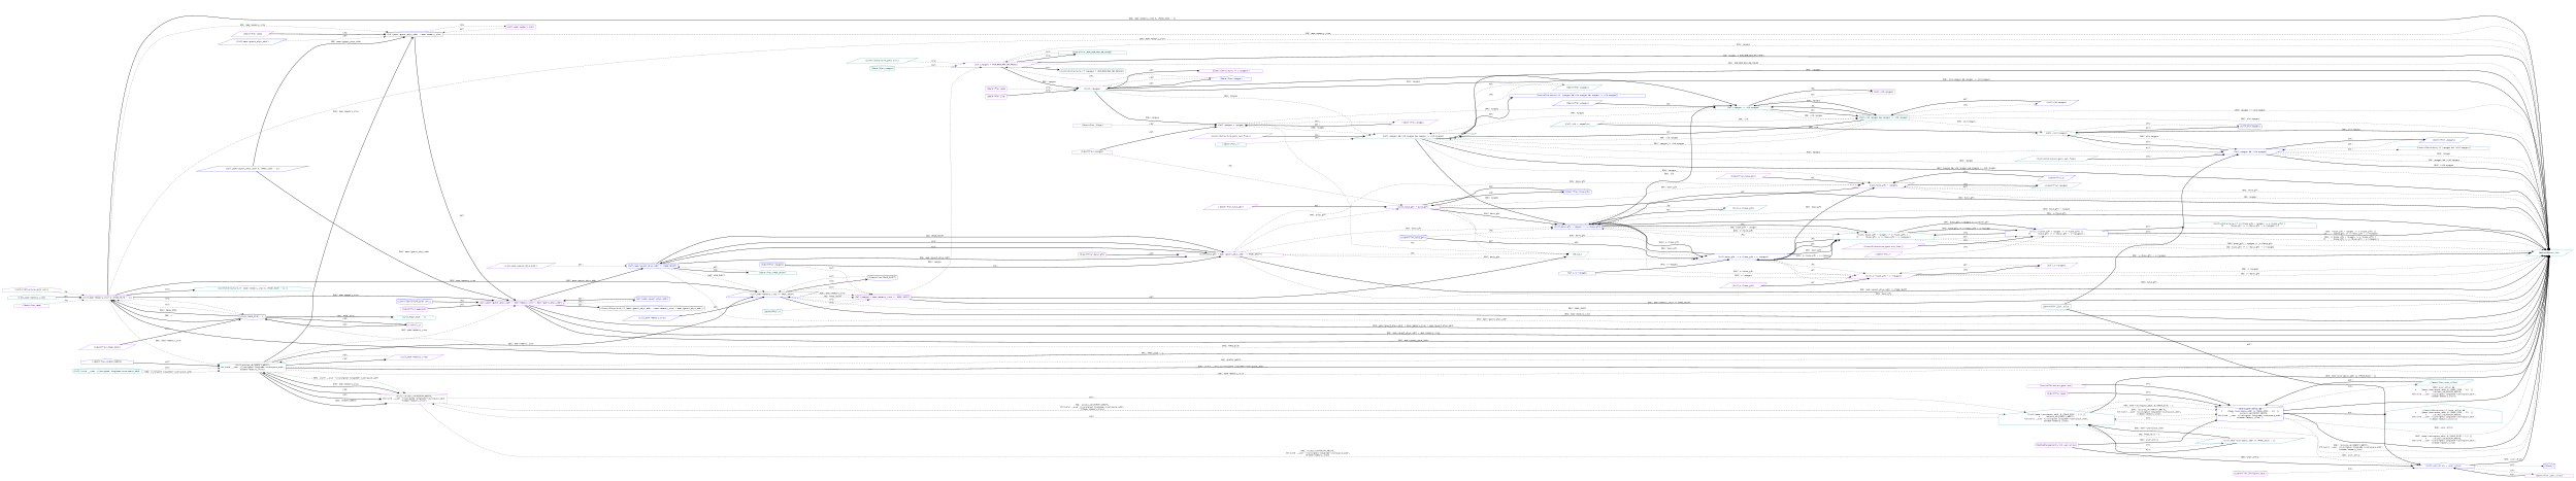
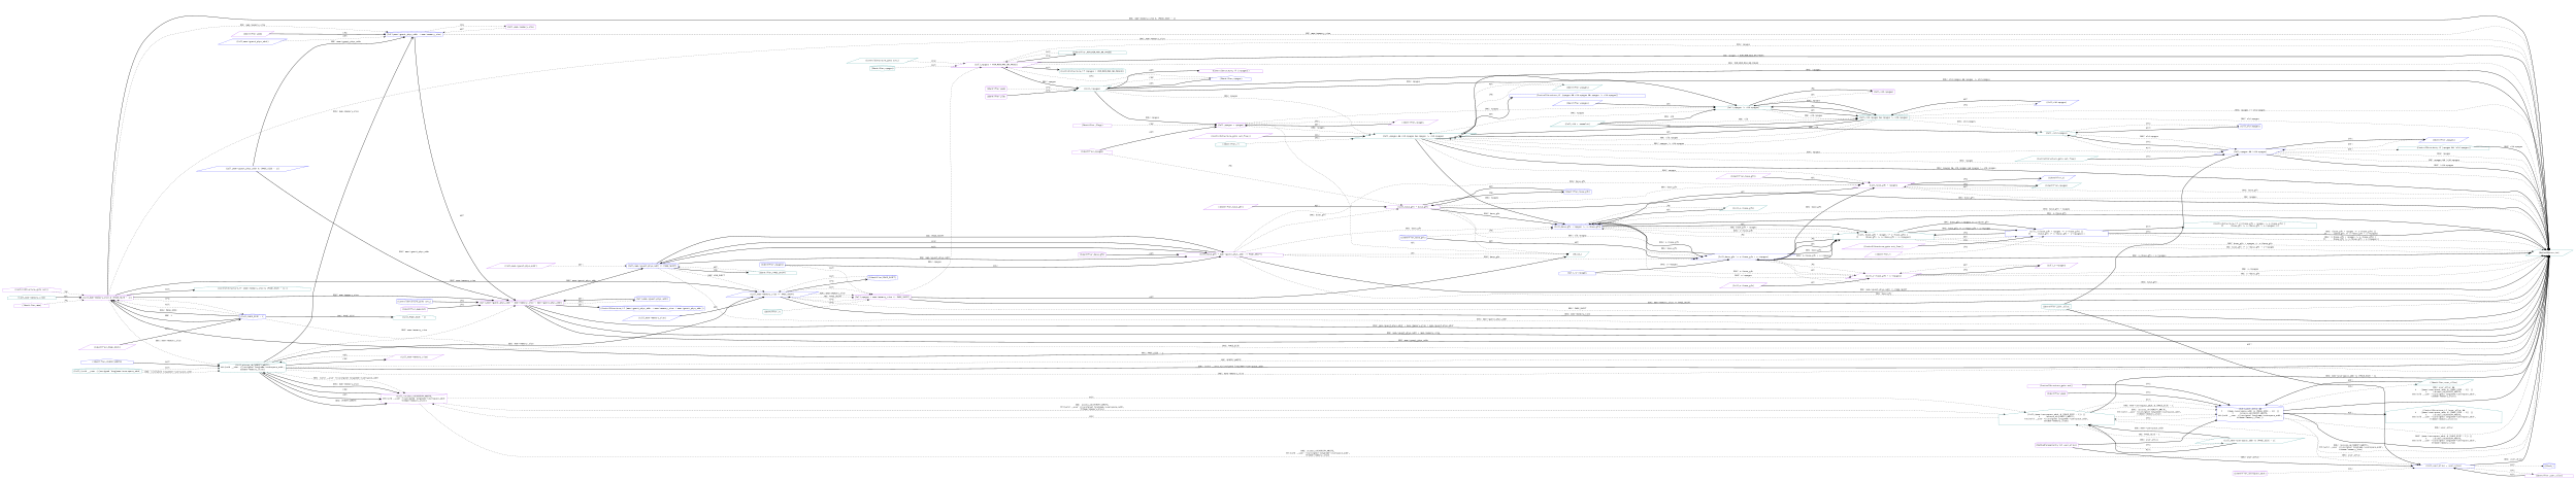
  digraph {
    fontname="Source Code Pro"
    rankdir=LR
    node [color=purple fontname="Source Code Pro" shape=parallelogram]
    edge [arrowhead=diamond fontname="Source Code Pro" style=bold]
    n1 [label="(Call,mem->memory_size & (PAGE_SIZE - 1))" shape=cylinder]
    n2 [color=blue label="(Call,PAGE_SIZE - 1)" shape=cylinder]
    n3 [color=teal label="(Call,access_ok(VERIFY_WRITE,\n\t\t\t(void __user *)(unsigned long)mem->userspace_addr,\n\t\t\tmem->memory_size))" shape=cylinder]
    n4 [label="(Call,mem->guest_phys_addr + mem->memory_size < mem->guest_phys_addr)" shape=cylinder]
    n5 [color=blue label="(Call,mem->memory_size >> PAGE_SHIFT)"]
    n6 [color=blue label="(Call,mem->guest_phys_addr + mem->memory_size)" shape=cylinder]
    n7 [color=teal label="(MethodReturn,int)"]
    n8 [color=teal label="(ControlStructure,if (mem->memory_size & (PAGE_SIZE - 1)))" shape=house]
    n9 [color=teal label="(Call,PAGE_SIZE - 1)" shape=house]
-   n10 [label="(Literal,1)" shape=cylinder]
    n11 [label="(Call,!access_ok(VERIFY_WRITE,\n\t\t\t(void __user *)(unsigned long)mem->userspace_addr,\n\t\t\tmem->memory_size))" shape=cylinder]
    n12 [label="(Call,mem->memory_size)"]
    n13 [color=blue label="(Call,mem->guest_phys_addr >> PAGE_SHIFT)" shape=cylinder]
    n14 [color=blue label="(Call,mem->guest_phys_addr)" shape=cylinder]
    n15 [color=blue label="(ControlStructure,if (mem->guest_phys_addr + mem->memory_size < mem->guest_phys_addr))" shape=cylinder]
    n16 [label="(Call,npages = mem->memory_size >> PAGE_SHIFT)" shape=cylinder]
    n17 [color=blue label="(Identifier,PAGE_SHIFT)" shape=cylinder]
    n18 [label="(Call,mem->memory_size)" shape=cylinder]
    n19 [color=teal label="(Call,(mem->userspace_addr & (PAGE_SIZE - 1)) ||\n\t     !access_ok(VERIFY_WRITE,\n\t\t\t(void __user *)(unsigned long)mem->userspace_addr,\n\t\t\tmem->memory_size))" shape=house]
    n20 [color=blue label="(Call,user_alloc &&\n\t    ((mem->userspace_addr & (PAGE_SIZE - 1)) ||\n\t     !access_ok(VERIFY_WRITE,\n\t\t\t(void __user *)(unsigned long)mem->userspace_addr,\n\t\t\tmem->memory_size)))" shape=cylinder]
    n21 [color=teal label="(Call,mem->userspace_addr & (PAGE_SIZE - 1))"]
    n22 [color=blue label="(Call,user_alloc = user_alloc)" shape=house]
    n23 [color=teal label="(ControlStructure,if (user_alloc &&\n\t    ((mem->userspace_addr & (PAGE_SIZE - 1)) ||\n\t     !access_ok(VERIFY_WRITE,\n\t\t\t(void __user *)(unsigned long)mem->userspace_addr,\n\t\t\tmem->memory_size))))" shape=house]
    n24 [color=teal label="(Identifier,user_alloc)"]
    n25 [label="(Identifier,user_alloc)" shape=house]
    n26 [color=blue label="(Block,)" shape=cylinder]
    n27 [label="(Call,base_gfn = mem->guest_phys_addr >> PAGE_SHIFT)" shape=house]
    n28 [color=teal label="(Identifier,PAGE_SHIFT)" shape=house]
    n29 [label="(Call,base_gfn = base_gfn)" shape=house]
    n30 [color=blue label="(Call,base_gfn + npages <= s->base_gfn)" shape=cylinder]
    n31 [color=blue label="(Call,base_gfn >= s->base_gfn + s->npages)"]
    n32 [label="(Call,base_gfn + npages)"]
    n33 [color=teal label="(Block,)"]
    n34 [color=blue label="(Identifier,base_gfn)" shape=cylinder]
    n35 [color=teal label="(Call,(base_gfn + npages <= s->base_gfn) ||\n\t\t      (base_gfn >= s->base_gfn + s->npages))" shape=house]
    n36 [label="(Call,s->base_gfn + s->npages)"]
    n37 [color=teal label="(Call,s->base_gfn)"]
    n38 [color=teal label="(Identifier,npages)"]
    n39 [color=blue label="(Call,!((base_gfn + npages <= s->base_gfn) ||\n\t\t      (base_gfn >= s->base_gfn + s->npages)))" shape=house]
    n40 [label="(Call,s->npages)"]
    n41 [color=teal label="(ControlStructure,if (!((base_gfn + npages <= s->base_gfn) ||\n\t\t      (base_gfn >= s->base_gfn + s->npages))))" shape=house]
    n42 [label="(Call,npages > KVM_MEM_MAX_NR_PAGES)"]
    n43 [color=teal label="(Call,!npages)"]
    n44 [color=teal label="(ControlStructure,if (npages > KVM_MEM_MAX_NR_PAGES))" shape=cylinder]
    n45 [color=teal label="(Identifier,KVM_MEM_MAX_NR_PAGES)" shape=house]
    n46 [label="(Call,npages = npages)" shape=cylinder]
    n47 [color=teal label="(Call,npages && old.npages && npages != old.npages)"]
    n48 [color=teal label="(Call,npages != old.npages)" shape=house]
    n49 [label="(ControlStructure,if (!npages))" shape=house]
    n50 [color=blue label="(Identifier,npages)" shape=house]
    n51 [label="(Identifier,npages)"]
    n52 [color=blue label="(Call,npages && !old.npages)"]
    n53 [color=teal label="(Call,old.npages && npages != old.npages)" shape=cylinder]
    n54 [color=teal label="(Identifier,npages)"]
    n55 [color=blue label="(ControlStructure,if (npages && old.npages && npages != old.npages))" shape=house]
    n56 [label="(Call,old.npages)" shape=cylinder]
    n57 [color=teal label="(Call,!old.npages)" shape=house]
    n58 [color=teal label="(ControlStructure,if (npages && !old.npages))" shape=house]
    n59 [color=blue label="(Identifier,npages)"]
    n60 [color=blue label="(Call,old.npages)"]
    n61 [color=blue label="(Call,old.npages)" shape=cylinder]
    n62 [label="(Identifier,mem)"]
    n63 [color=teal label="(Identifier,r)" shape=cylinder]
    n64 [color=blue label="(Identifier,s)"]
    n65 [label="(Identifier,base_gfn)"]
    n66 [label="(Identifier,i)"]
    n67 [color=blue label="(Identifier,base_gfn)" shape=cylinder]
    n68 [label="(ControlStructure,goto out_free;)"]
    n69 [label="(Call,s->base_gfn)"]
    n70 [color=teal label="(Call,old = *memslot)"]
    n71 [color=blue label="(Identifier,npages)" shape=cylinder]
    n72 [label="(Identifier,base_gfn)" shape=cylinder]
    n73 [label="(Identifier,userspace_addr)" shape=cylinder]
    n74 [color=blue label="(Identifier,npages)"]
    n75 [label="(Identifier,npages)" shape=house]
    n76 [color=blue label="(Call,mem->memory_size)"]
    n77 [label="(Identifier,mem)" shape=cylinder]
    n78 [color=blue label="(Call,mem->guest_phys_addr)"]
    n79 [color=blue label="(ControlStructure,goto out;)" shape=cylinder]
    n80 [color=blue label="(Call,mem->guest_phys_addr & (PAGE_SIZE - 1))"]
    n81 [label="(Identifier,PAGE_SIZE)"]
    n82 [label="(Identifier,old)" shape=cylinder]
    n83 [color=teal label="(Identifier,r)" shape=house]
    n84 [color=teal label="(ControlStructure,goto out;)"]
    n85 [label="(ControlStructure,goto out;)" shape=house]
    n86 [color=teal label="(Identifier,user_alloc)" shape=cylinder]
    n87 [label="(Call,mem->guest_phys_addr)"]
    n88 [label="(ControlStructure,goto out_free;)"]
    n89 [color=blue label="(Call,!s->npages)" shape=house]
    n90 [color=teal label="(ControlStructure,goto out_free;)"]
    n91 [label="(ControlStructure,goto out;)" shape=house]
    n92 [color=teal label="(Call,(void __user *)(unsigned long)mem->userspace_addr)" shape=cylinder]
    n93 [label="(Identifier,base_gfn)"]
    n94 [color=teal label="(Call,mem->memory_size)" shape=house]
    n95 [label="(Identifier,flags)" shape=house]
    n96 [label="(Identifier,memslot)" shape=cylinder]
    n97 [color=teal label="(Identifier,npages)" shape=cylinder]
    n98 [label="(MethodParameterIn,int user_alloc)" shape=cylinder]
    n99 [label="(Identifier,mem)" shape=cylinder]
    n100 [label="(Identifier,mem)" shape=house]
    n101 [color=blue label="(Identifier,VERIFY_WRITE)" shape=house]
    n1 -> n2 [arrowhead=vee label="CFG: " style=dashed]
    n1 -> n3 [label="DDG: mem->memory_size" style=dashed]
    n1 -> n4 [label="DDG: mem->memory_size"]
    n1 -> n5 [label="DDG: mem->memory_size"]
    n1 -> n6 [label="DDG: mem->memory_size" style=dashed]
    n1 -> n7 [label="DDG: PAGE_SIZE - 1"]
    n1 -> n7 [arrowhead=vee label="DDG: mem->memory_size & (PAGE_SIZE - 1)"]
    n1 -> n7 [arrowhead=vee label="DDG: mem->memory_size" style=dashed]
    n1 -> n8 [label="AST: "]
    n2 -> n1 [arrowhead=vee label="AST: " style=dashed]
    n2 -> n1 [arrowhead=vee label="DDG: PAGE_SIZE"]
    n2 -> n1 [arrowhead=vee label="DDG: 1"]
    n2 -> n7 [arrowhead=vee label="DDG: PAGE_SIZE" style=dashed]
    n2 -> n9 [arrowhead=vee label="DDG: PAGE_SIZE"]
-   n2 -> n10 [label="CFG: "]
    n3 -> n4 [label="DDG: mem->memory_size" style=dashed]
    n3 -> n5 [label="DDG: mem->memory_size"]
    n3 -> n6 [arrowhead=vee label="DDG: mem->memory_size"]
    n3 -> n7 [arrowhead=vee label="DDG: VERIFY_WRITE" style=dashed]
    n3 -> n7 [label="DDG: (void __user *)(unsigned long)mem->userspace_addr"]
    n3 -> n7 [arrowhead=vee label="DDG: mem->memory_size" style=dashed]
    n3 -> n11 [arrowhead=vee label="AST: "]
    n3 -> n11 [arrowhead=vee label="DDG: VERIFY_WRITE"]
    n3 -> n11 [label="DDG: (void __user *)(unsigned long)mem->userspace_addr" style=dashed]
    n3 -> n11 [label="DDG: mem->memory_size"]
    n3 -> n12 [arrowhead=vee label="CFG: "]
    n4 -> n7 [arrowhead=vee label="DDG: mem->guest_phys_addr + mem->memory_size < mem->guest_phys_addr"]
    n4 -> n7 [label="DDG: mem->guest_phys_addr + mem->memory_size"]
    n4 -> n7 [arrowhead=vee label="DDG: mem->guest_phys_addr"]
    n4 -> n13 [label="DDG: mem->guest_phys_addr"]
    n4 -> n14 [label="CFG: " style=dashed]
    n4 -> n15 [label="AST: "]
    n5 -> n7 [label="DDG: mem->memory_size"]
    n5 -> n7 [label="DDG: PAGE_SHIFT" style=dashed]
    n5 -> n16 [arrowhead=vee label="AST: " style=dashed]
    n5 -> n16 [arrowhead=vee label="DDG: mem->memory_size" style=dashed]
    n5 -> n16 [label="DDG: PAGE_SHIFT" style=dashed]
    n5 -> n17 [arrowhead=vee label="CFG: "]
    n6 -> n4 [label="AST: "]
    n6 -> n7 [arrowhead=vee label="DDG: mem->memory_size" style=dashed]
    n6 -> n18 [arrowhead=vee label="CFG: " style=dashed]
-   n10 -> n2 [label="AST: "]
    n11 -> n3 [label="CFG: "]
    n11 -> n7 [label="DDG: access_ok(VERIFY_WRITE,\n\t\t\t(void __user *)(unsigned long)mem->userspace_addr,\n\t\t\tmem->memory_size)" style=dashed]
    n11 -> n19 [label="AST: " style=dashed]
    n11 -> n19 [arrowhead=vee label="DDG: access_ok(VERIFY_WRITE,\n\t\t\t(void __user *)(unsigned long)mem->userspace_addr,\n\t\t\tmem->memory_size)" style=dashed]
    n12 -> n3 [label="AST: " style=dashed]
    n13 -> n5 [label="DDG: KVM_SHIFT" style=dashed]
    n13 -> n7 [label="DDG: mem->guest_phys_addr" style=dashed]
    n13 -> n27 [label="AST: "]
    n13 -> n27 [label="DDG: mem->guest_phys_addr"]
    n13 -> n27 [label="DDG: PAGE_SHIFT"]
    n13 -> n28 [arrowhead=vee label="CFG: "]
    n14 -> n4 [arrowhead=vee label="AST: "]
    n16 -> n5 [label="CFG: " style=dashed]
    n16 -> n7 [label="DDG: mem->memory_size >> PAGE_SHIFT"]
    n16 -> n33 [arrowhead=vee label="AST: "]
    n16 -> n42 [arrowhead=vee label="DDG: npages" style=dashed]
    n17 -> n5 [arrowhead=vee label="AST: " style=dashed]
    n18 -> n6 [arrowhead=vee label="AST: " style=dashed]
    n19 -> n7 [label="DDG: !access_ok(VERIFY_WRITE,\n\t\t\t(void __user *)(unsigned long)mem->userspace_addr,\n\t\t\tmem->memory_size)" style=dashed]
    n19 -> n7 [arrowhead=vee label="DDG: mem->userspace_addr & (PAGE_SIZE - 1)"]
    n19 -> n11 [label="CFG: " style=dashed]
    n19 -> n20 [label="AST: " style=dashed]
    n19 -> n20 [arrowhead=vee label="DDG: mem->userspace_addr & (PAGE_SIZE - 1)" style=dashed]
    n19 -> n20 [label="DDG: !access_ok(VERIFY_WRITE,\n\t\t\t(void __user *)(unsigned long)mem->userspace_addr,\n\t\t\tmem->memory_size)" style=dashed]
    n19 -> n21 [arrowhead=vee label="CFG: " style=dashed]
    n20 -> n7 [arrowhead=vee label="DDG: user_alloc &&\n\t    ((mem->userspace_addr & (PAGE_SIZE - 1)) ||\n\t     !access_ok(VERIFY_WRITE,\n\t\t\t(void __user *)(unsigned long)mem->userspace_addr,\n\t\t\tmem->memory_size))"]
    n20 -> n7 [arrowhead=vee label="DDG: user_alloc" style=dashed]
    n20 -> n7 [label="DDG: (mem->userspace_addr & (PAGE_SIZE - 1)) ||\n\t     !access_ok(VERIFY_WRITE,\n\t\t\t(void __user *)(unsigned long)mem->userspace_addr,\n\t\t\tmem->memory_size)"]
    n20 -> n19 [arrowhead=vee label="CFG: " style=dashed]
    n20 -> n22 [arrowhead=vee label="DDG: user_alloc" style=dashed]
    n20 -> n23 [arrowhead=vee label="AST: "]
    n20 -> n24 [arrowhead=vee label="CFG: " style=dashed]
    n21 -> n19 [arrowhead=vee label="AST: "]
    n21 -> n19 [arrowhead=vee label="DDG: mem->userspace_addr"]
    n21 -> n19 [label="DDG: PAGE_SIZE - 1" style=dashed]
    n22 -> n7 [label="DDG: user_alloc"]
    n22 -> n25 [arrowhead=vee label="CFG: " style=dashed]
    n22 -> n26 [label="AST: " style=dashed]
    n24 -> n20 [label="AST: "]
    n25 -> n22 [arrowhead=vee label="AST: "]
    n27 -> n7 [arrowhead=vee label="DDG: mem->guest_phys_addr >> PAGE_SHIFT"]
    n27 -> n7 [arrowhead=vee label="DDG: base_gfn" style=dashed]
    n27 -> n13 [arrowhead=vee label="CFG: "]
    n27 -> n29 [arrowhead=vee label="DDG: base_gfn" style=dashed]
    n27 -> n30 [label="DDG: base_gfn" style=dashed]
    n27 -> n31 [label="DDG: base_gfn" style=dashed]
    n27 -> n32 [arrowhead=vee label="DDG: base_gfn" style=dashed]
    n27 -> n33 [label="AST: " style=dashed]
    n28 -> n13 [arrowhead=vee label="AST: " style=dashed]
    n29 -> n7 [label="DDG: base_gfn"]
    n29 -> n30 [label="DDG: base_gfn"]
-   n29 -> n31 [label="DDG: base_gfn" style=dashed]
+   n29 -> n31 [label="DDG: old.npages" style=dashed]
    n29 -> n32 [label="DDG: base_gfn" style=dashed]
    n29 -> n33 [arrowhead=vee label="AST: " style=dashed]
    n29 -> n34 [arrowhead=vee label="CFG: "]
    n30 -> n7 [label="DDG: base_gfn + npages" style=dashed]
    n30 -> n7 [arrowhead=vee label="DDG: s->base_gfn"]
    n30 -> n31 [label="DDG: s->base_gfn"]
    n30 -> n35 [arrowhead=vee label="AST: "]
    n30 -> n35 [label="DDG: base_gfn + npages" style=dashed]
    n30 -> n35 [label="DDG: s->base_gfn" style=dashed]
    n30 -> n36 [arrowhead=vee label="DDG: s->base_gfn" style=dashed]
    n30 -> n37 [arrowhead=vee label="CFG: " style=dashed]
    n31 -> n7 [arrowhead=vee label="DDG: s->base_gfn + s->npages"]
    n31 -> n7 [label="DDG: base_gfn" style=dashed]
    n31 -> n30 [arrowhead=vee label="DDG: base_gfn"]
    n31 -> n32 [label="DDG: base_gfn"]
    n31 -> n35 [arrowhead=vee label="AST: "]
    n31 -> n35 [arrowhead=vee label="DDG: base_gfn"]
    n31 -> n35 [label="DDG: s->base_gfn + s->npages"]
    n31 -> n36 [label="CFG: " style=dashed]
    n32 -> n7 [arrowhead=vee label="DDG: base_gfn" style=dashed]
    n32 -> n7 [arrowhead=vee label="DDG: npages" style=dashed]
    n32 -> n30 [arrowhead=vee label="AST: "]
    n32 -> n38 [arrowhead=vee label="CFG: "]
    n34 -> n29 [label="AST: "]
    n35 -> n7 [label="DDG: base_gfn + npages <= s->base_gfn" style=dashed]
    n35 -> n7 [label="DDG: base_gfn >= s->base_gfn + s->npages" style=dashed]
    n35 -> n30 [arrowhead=vee label="CFG: " style=dashed]
    n35 -> n31 [label="CFG: "]
    n35 -> n39 [arrowhead=vee label="AST: " style=dashed]
    n35 -> n39 [arrowhead=vee label="DDG: base_gfn + npages <= s->base_gfn"]
    n35 -> n39 [label="DDG: base_gfn >= s->base_gfn + s->npages"]
    n36 -> n7 [label="DDG: s->npages" style=dashed]
    n36 -> n7 [label="DDG: s->base_gfn" style=dashed]
    n36 -> n31 [arrowhead=vee label="AST: " style=dashed]
    n36 -> n40 [arrowhead=vee label="CFG: "]
    n37 -> n30 [label="AST: "]
    n38 -> n32 [arrowhead=vee label="AST: " style=dashed]
    n39 -> n7 [arrowhead=vee label="DDG: (base_gfn + npages <= s->base_gfn) ||\n\t\t      (base_gfn >= s->base_gfn + s->npages)"]
    n39 -> n7 [arrowhead=vee label="DDG: !((base_gfn + npages <= s->base_gfn) ||\n\t\t      (base_gfn >= s->base_gfn + s->npages))" style=dashed]
    n39 -> n35 [label="CFG: "]
    n39 -> n41 [label="AST: "]
    n40 -> n36 [arrowhead=vee label="AST: " style=dashed]
    n42 -> n7 [label="DDG: npages" style=dashed]
    n42 -> n7 [label="DDG: npages > KVM_MEM_MAX_NR_PAGES"]
    n42 -> n7 [label="DDG: KVM_MEM_MAX_NR_PAGES" style=dashed]
    n42 -> n43 [arrowhead=vee label="DDG: npages"]
    n42 -> n44 [arrowhead=vee label="AST: "]
    n42 -> n45 [arrowhead=vee label="CFG: "]
    n43 -> n7 [label="DDG: !npages"]
    n43 -> n46 [label="DDG: npages"]
    n43 -> n47 [arrowhead=vee label="DDG: npages" style=dashed]
    n43 -> n48 [label="DDG: npages"]
    n43 -> n49 [label="AST: "]
    n43 -> n50 [arrowhead=vee label="CFG: " style=dashed]
    n45 -> n42 [arrowhead=vee label="AST: " style=dashed]
    n46 -> n33 [label="AST: " style=dashed]
    n46 -> n47 [label="DDG: npages" style=dashed]
    n46 -> n48 [label="DDG: npages" style=dashed]
    n46 -> n51 [label="CFG: " style=dashed]
    n47 -> n7 [arrowhead=vee label="DDG: old.npages && npages != old.npages"]
    n47 -> n7 [label="DDG: npages" style=dashed]
    n47 -> n7 [label="DDG: npages && old.npages && npages != old.npages"]
    n47 -> n30 [arrowhead=vee label="DDG: npages"]
    n47 -> n32 [label="DDG: npages" style=dashed]
    n47 -> n52 [arrowhead=vee label="DDG: npages" style=dashed]
+   n47 -> n53 [arrowhead=vee label="CFG: "]
    n47 -> n54 [arrowhead=vee label="CFG: " style=dashed]
    n47 -> n55 [arrowhead=vee label="AST: "]
    n48 -> n47 [label="DDG: npages" style=dashed]
    n48 -> n53 [label="AST: "]
    n48 -> n53 [label="DDG: old.npages" style=dashed]
    n48 -> n53 [arrowhead=vee label="DDG: npages"]
    n48 -> n56 [arrowhead=vee label="CFG: "]
    n50 -> n42 [label="CFG: " style=dashed]
    n50 -> n43 [label="AST: "]
    n51 -> n46 [label="AST: "]
    n52 -> n7 [label="DDG: npages" style=dashed]
    n52 -> n7 [label="DDG: npages && !old.npages" style=dashed]
    n52 -> n7 [arrowhead=vee label="DDG: !old.npages"]
    n52 -> n57 [label="CFG: "]
    n52 -> n58 [label="AST: " style=dashed]
    n52 -> n59 [arrowhead=vee label="CFG: "]
    n53 -> n7 [label="DDG: npages != old.npages" style=dashed]
    n53 -> n7 [label="DDG: old.npages" style=dashed]
    n53 -> n47 [arrowhead=vee label="AST: "]
    n53 -> n47 [label="DDG: old.npages" style=dashed]
    n53 -> n47 [label="DDG: npages != old.npages" style=dashed]
    n53 -> n48 [arrowhead=vee label="CFG: "]
    n53 -> n57 [arrowhead=vee label="DDG: old.npages" style=dashed]
    n53 -> n60 [arrowhead=vee label="CFG: " style=dashed]
    n54 -> n47 [arrowhead=vee label="AST: " style=dashed]
    n56 -> n48 [label="AST: " style=dashed]
-   n57 -> n7 [label="DDG: old.npages"]
+   n58 -> n7 [label="DDG: old.npages"]
    n57 -> n52 [arrowhead=vee label="AST: " style=dashed]
    n57 -> n52 [label="DDG: old.npages" style=dashed]
    n57 -> n61 [arrowhead=vee label="CFG: " style=dashed]
    n59 -> n52 [label="AST: " style=dashed]
    n60 -> n53 [label="AST: "]
    n61 -> n57 [label="AST: "]
    n62 -> n6 [label="CFG: "]
    n63 -> n16 [label="CFG: " style=dashed]
-   n64 -> n32 [arrowhead=vee label="CFG: "]
+   n32 -> n64 [arrowhead=vee label="CFG: "]
    n65 -> n32 [label="AST: "]
    n66 -> n39 [arrowhead=vee label="CFG: " style=dashed]
    n67 -> n30 [arrowhead=vee label="CFG: " style=dashed]
    n67 -> n31 [label="AST: "]
    n68 -> n39 [arrowhead=vee label="CFG: "]
    n69 -> n36 [label="AST: "]
-   n30 -> n48 [label="DDG: old"]
+   n70 -> n48 [label="DDG: old"]
    n70 -> n53 [label="DDG: old" style=dashed]
    n70 -> n57 [label="DDG: old"]
    n71 -> n16 [arrowhead=vee label="AST: " style=dashed]
    n71 -> n27 [label="CFG: "]
    n72 -> n27 [arrowhead=vee label="AST: "]
    n73 -> n22 [label="CFG: " style=dashed]
    n74 -> n48 [arrowhead=vee label="AST: "]
    n75 -> n29 [arrowhead=vee label="CFG: " style=dashed]
    n75 -> n46 [arrowhead=vee label="AST: "]
    n76 -> n5 [label="AST: "]
    n77 -> n43 [label="CFG: " style=dashed]
    n78 -> n6 [arrowhead=vee label="AST: " style=dashed]
    n79 -> n4 [arrowhead=vee label="CFG: "]
    n80 -> n4 [arrowhead=vee label="DDG: mem->guest_phys_addr"]
    n80 -> n6 [label="DDG: mem->guest_phys_addr"]
    n81 -> n2 [arrowhead=vee label="AST: "]
    n82 -> n43 [label="CFG: "]
    n83 -> n47 [label="CFG: " style=dashed]
    n84 -> n42 [arrowhead=vee label="CFG: " style=dashed]
    n85 -> n20 [arrowhead=vee label="CFG: "]
    n86 -> n22 [arrowhead=vee label="AST: "]
    n86 -> n52 [label="CFG: "]
    n87 -> n13 [arrowhead=vee label="AST: " style=dashed]
    n88 -> n47 [arrowhead=vee label="CFG: "]
    n89 -> n31 [label="DDG: s->npages"]
    n89 -> n36 [label="DDG: s->npages" style=dashed]
    n90 -> n52 [label="CFG: "]
    n91 -> n1 [arrowhead=vee label="CFG: " style=dashed]
    n92 -> n3 [arrowhead=vee label="AST: " style=dashed]
    n92 -> n3 [label="DDG: (unsigned long)mem->userspace_addr" style=dashed]
    n93 -> n29 [arrowhead=vee label="AST: "]
    n94 -> n1 [arrowhead=vee label="AST: "]
    n95 -> n46 [label="CFG: " style=dashed]
    n96 -> n4 [label="CFG: "]
    n97 -> n42 [arrowhead=vee label="AST: " style=dashed]
    n98 -> n20 [label="DDG: user_alloc"]
    n98 -> n22 [arrowhead=vee label="DDG: user_alloc"]
    n99 -> n20 [label="CFG: "]
    n100 -> n1 [arrowhead=vee label="CFG: " style=dashed]
    n101 -> n3 [label="AST: "]
  }
